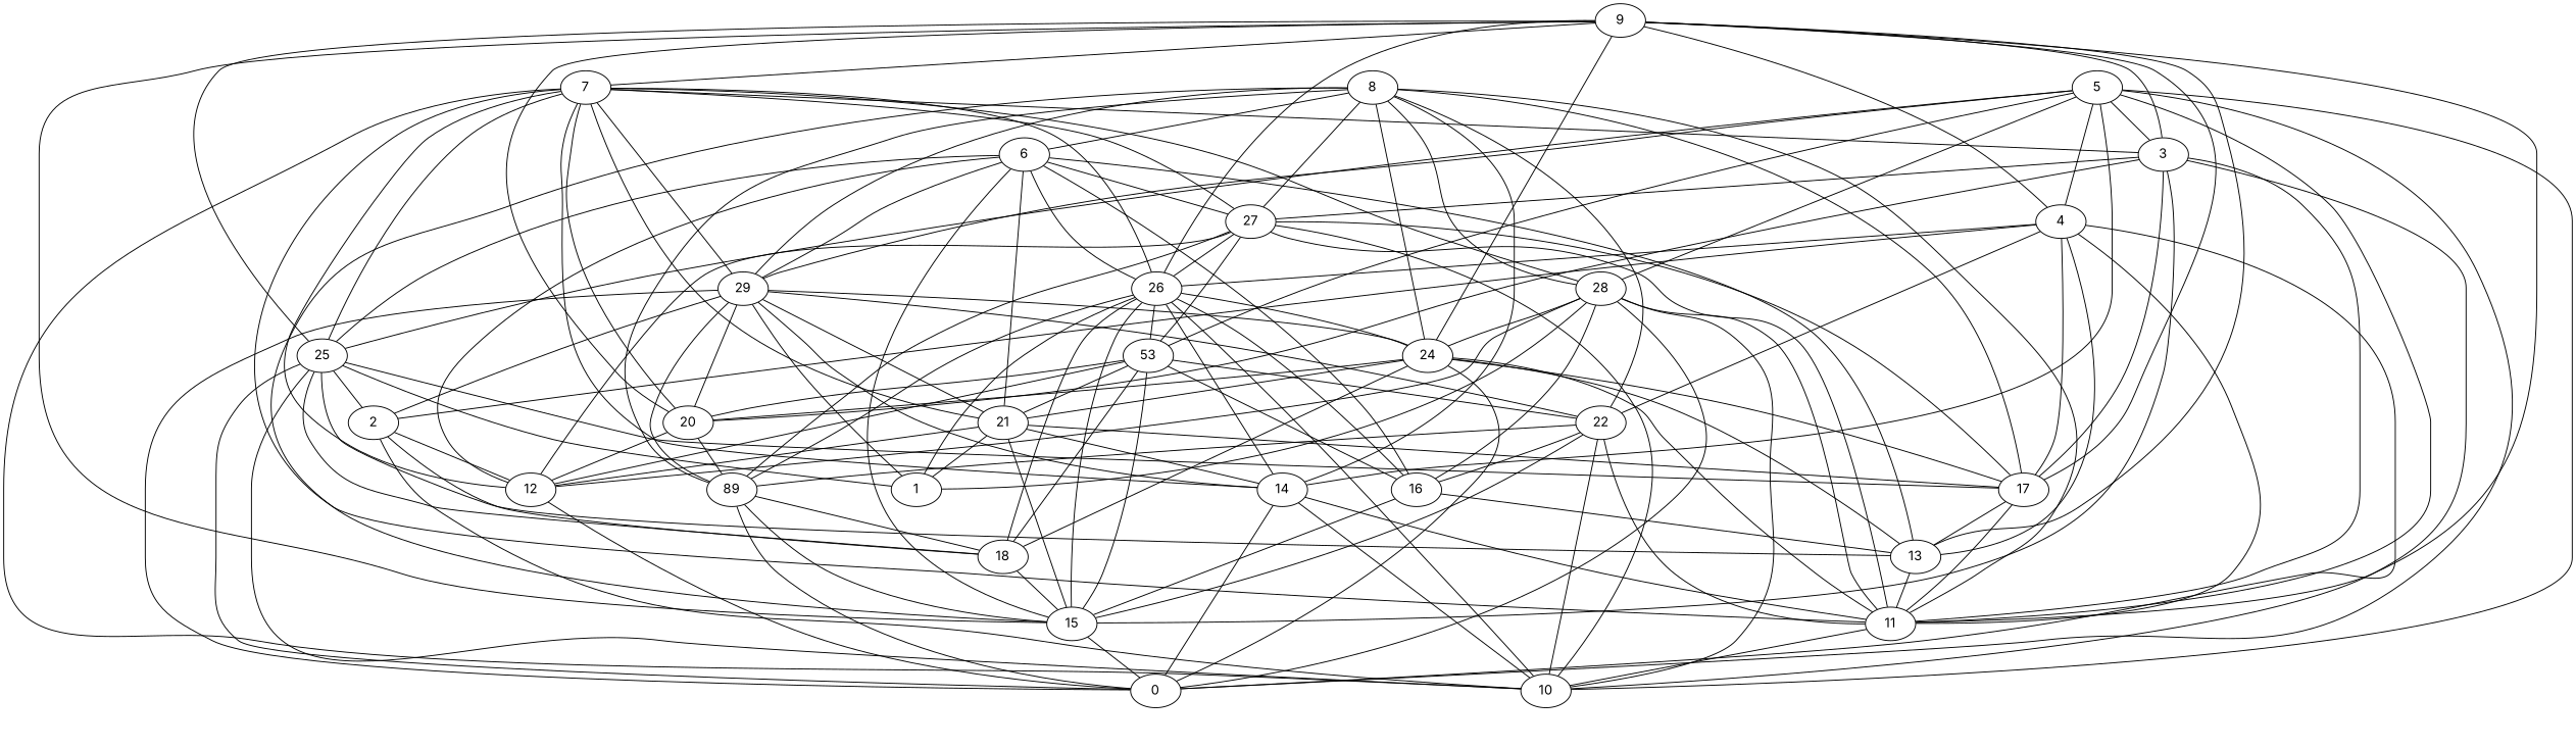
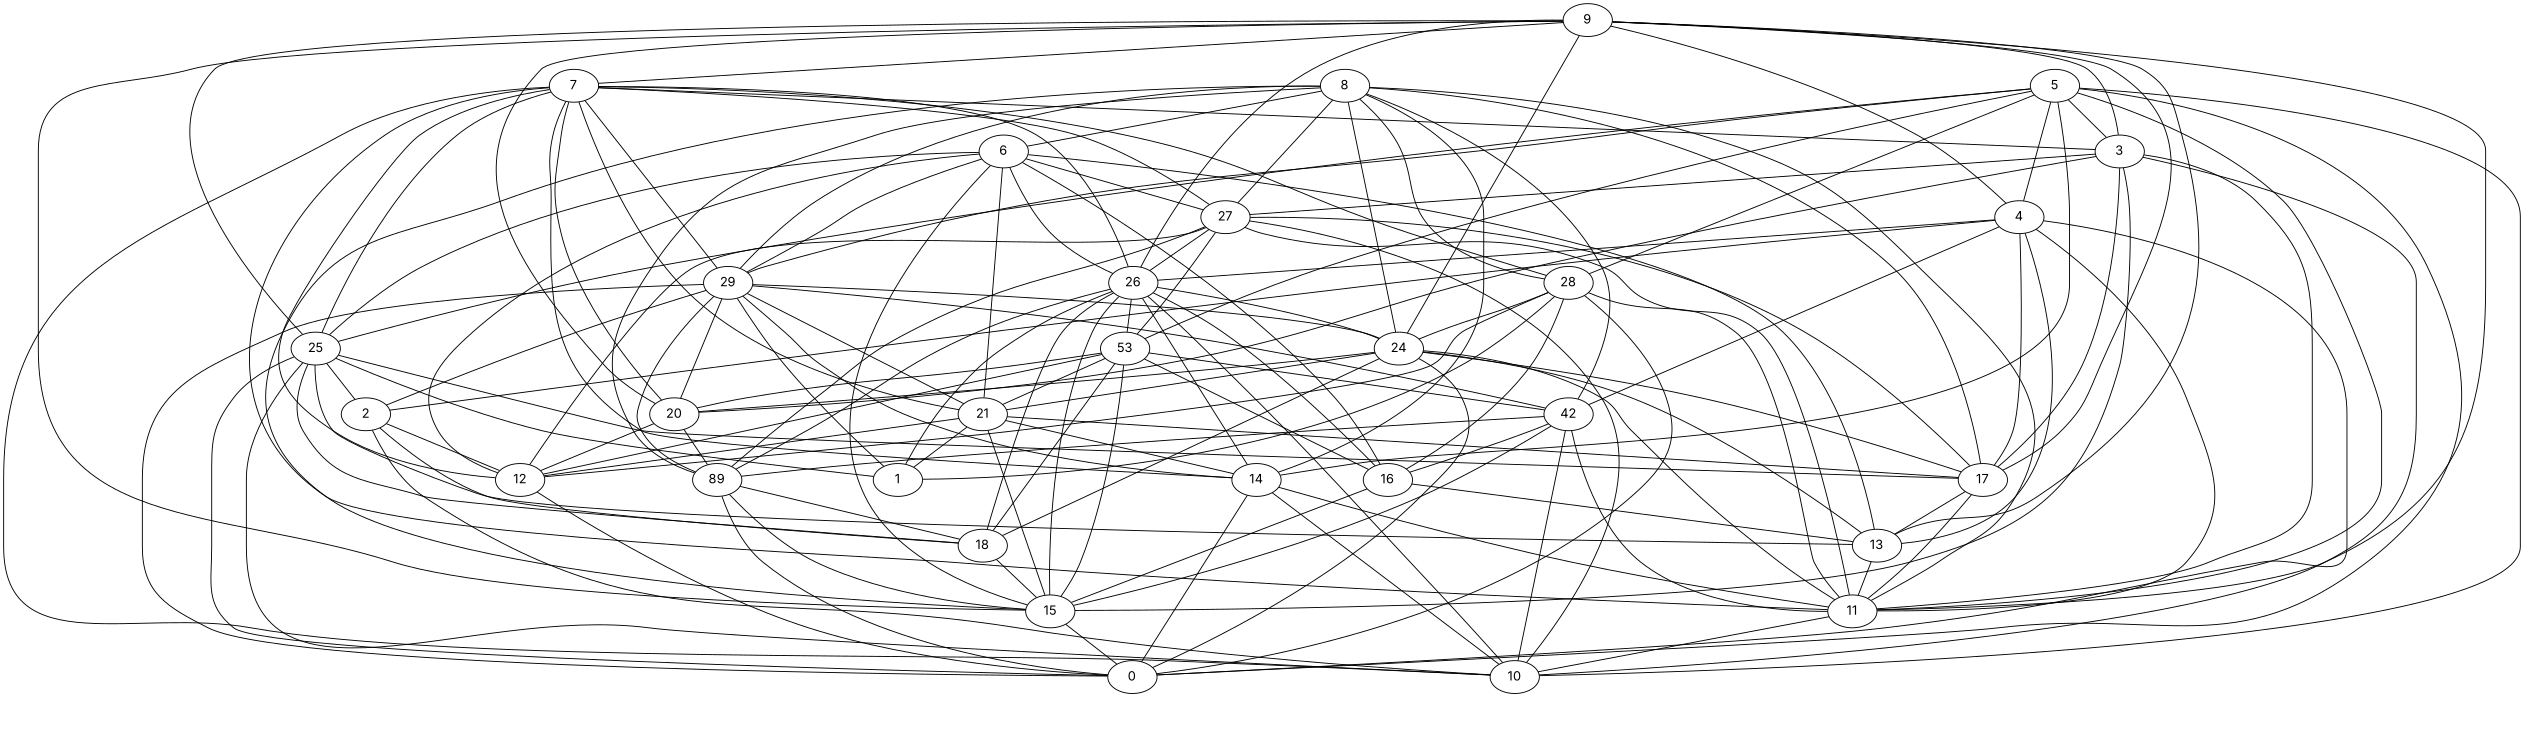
  digraph {
    fontname=Inter
    node [fontname=Inter]
    edge [color=black dir=none fontname=Inter]
    8
    n2 [label=89]
    14
    11
-   22
+   22 [label=42]
    15
    24
    27
    6
    29
    28
    17
    18
    0
    10
    16
    9
    26
    20
    3
    25
    4
    13
    7
    21
    n26 [label=53]
    1
    12
    2
    5
    subgraph sub_1 {
      8
      n2
      14
      11
      22
      15
      24
      27
      6
      29
      28
      17
      18
      0
      10
      16
      9
      26
      20
      3
      25
      4
      13
      7
      21
      n26
      1
      12
      2
      5
    }
    8 -> n2
    8 -> 14
    8 -> 11
    8 -> 22
    8 -> 15
    8 -> 24
    8 -> 27
    8 -> 6
    8 -> 29
    8 -> 28
    8 -> 17
    n2 -> 15
    n2 -> 18
    n2 -> 0
    14 -> 11
    14 -> 0
    14 -> 10
    11 -> 10
    22 -> n2
    22 -> 11
    22 -> 15
    22 -> 10
    22 -> 16
    15 -> 0
    24 -> 11
    24 -> 17
    24 -> 18
    24 -> 0
    24 -> 20
    24 -> 13
    24 -> 21
    27 -> n2
    27 -> 11
    27 -> 17
    27 -> 10
    27 -> 26
    27 -> n26
    27 -> 12
    6 -> 15
    6 -> 27
    6 -> 29
    6 -> 16
    6 -> 26
    6 -> 25
    6 -> 13
    6 -> 21
    6 -> 12
    29 -> n2
    29 -> 14
    29 -> 22
    29 -> 24
    29 -> 0
    29 -> 20
    29 -> 21
    29 -> 1
    29 -> 2
    28 -> 11
    28 -> 24
    28 -> 0
-   28 -> 10
    28 -> 16
    28 -> 1
    28 -> 12
    17 -> 11
    17 -> 13
    18 -> 15
    16 -> 15
    16 -> 13
    9 -> 11
    9 -> 15
    9 -> 24
    9 -> 17
    9 -> 26
    9 -> 20
    9 -> 3
    9 -> 25
    9 -> 4
    9 -> 13
    9 -> 7
    26 -> n2
    26 -> 14
    26 -> 15
    26 -> 24
    26 -> 18
    26 -> 10
    26 -> 16
    26 -> n26
    26 -> 1
    20 -> n2
    20 -> 12
    3 -> 11
    3 -> 15
    3 -> 27
    3 -> 17
    3 -> 10
    3 -> 20
    25 -> 17
    25 -> 18
    25 -> 0
    25 -> 10
    25 -> 13
    25 -> 1
    25 -> 2
    4 -> 11
    4 -> 22
    4 -> 17
    4 -> 0
    4 -> 26
    4 -> 13
    4 -> 2
    13 -> 11
    7 -> 14
    7 -> 11
    7 -> 27
    7 -> 29
    7 -> 28
    7 -> 10
    7 -> 26
    7 -> 20
    7 -> 3
    7 -> 25
    7 -> 21
    7 -> 12
    21 -> 14
    21 -> 15
    21 -> 17
    21 -> 1
    21 -> 12
    n26 -> 22
    n26 -> 15
    n26 -> 18
    n26 -> 16
    n26 -> 20
    n26 -> 21
    n26 -> 12
    12 -> 0
    2 -> 18
    2 -> 10
    2 -> 12
    5 -> 14
    5 -> 11
    5 -> 29
    5 -> 28
    5 -> 0
    5 -> 10
    5 -> 3
    5 -> 25
    5 -> 4
    5 -> n26
  }
